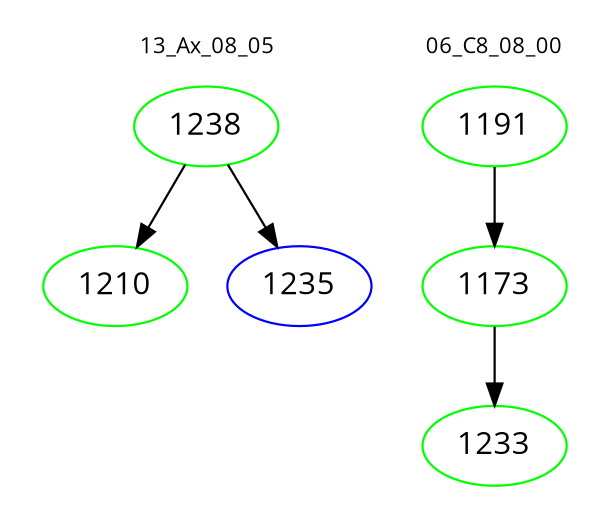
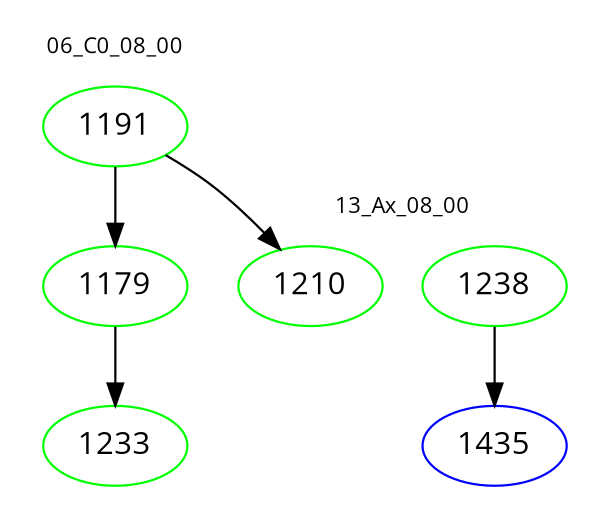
  digraph {
    fontname="Open Sans"
    node [color=green fontname="Open Sans"]
    edge [color=black fontname="Open Sans"]
    n1 [label=1238]
    n2 [label=1210]
-   n3 [color=blue label=1235]
+   n3 [color=blue label=1435]
    n4 [label=1191]
-   n5 [label=1173]
+   n5 [label=1179]
    n6 [label=1233]
    subgraph cluster_1 {
      color=white
      fontsize=10
-     label="13_Ax_08_05"
+     label="13_Ax_08_00"
      n1
      n2
      n3
    }
    subgraph cluster_2 {
      color=white
      fontsize=10
-     label="06_C8_08_00"
+     label="06_C0_08_00"
      n4
      n5
      n6
    }
-   n1 -> n2
+   n4 -> n2
    n1 -> n3
    n4 -> n5
    n5 -> n6
  }
